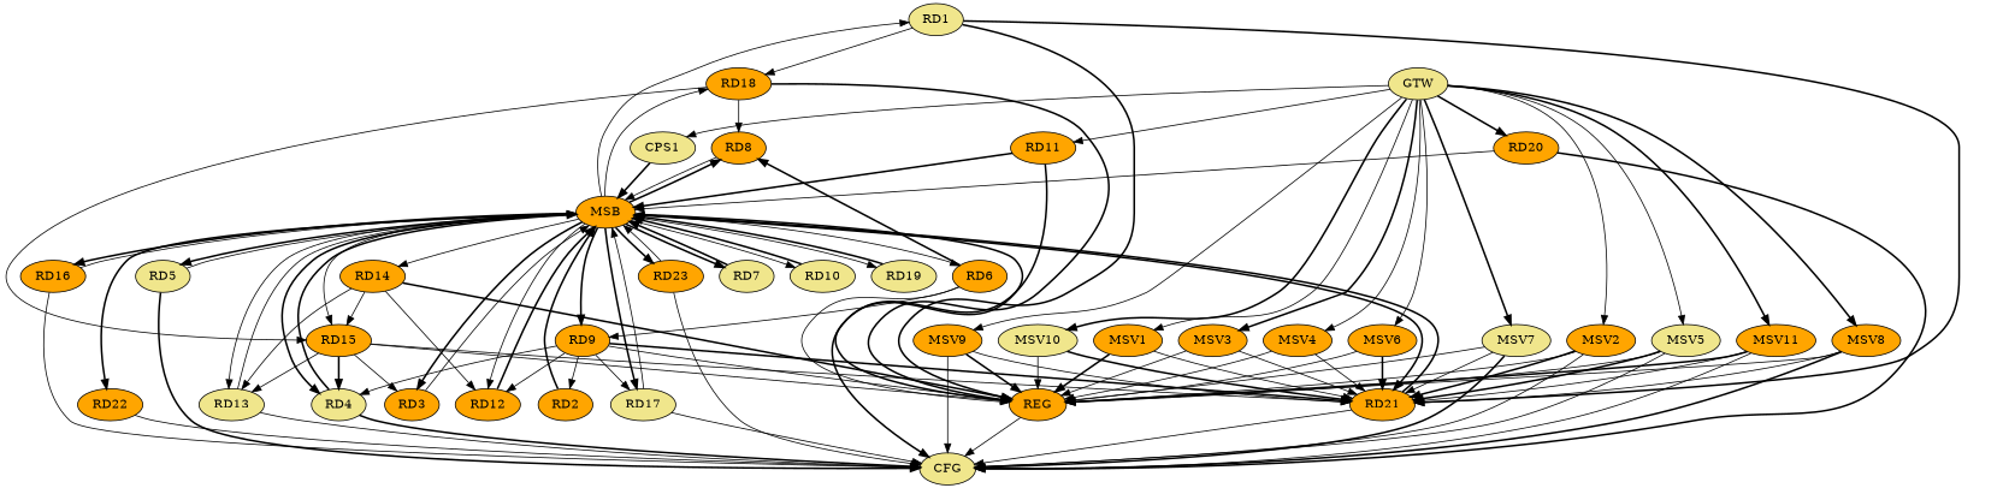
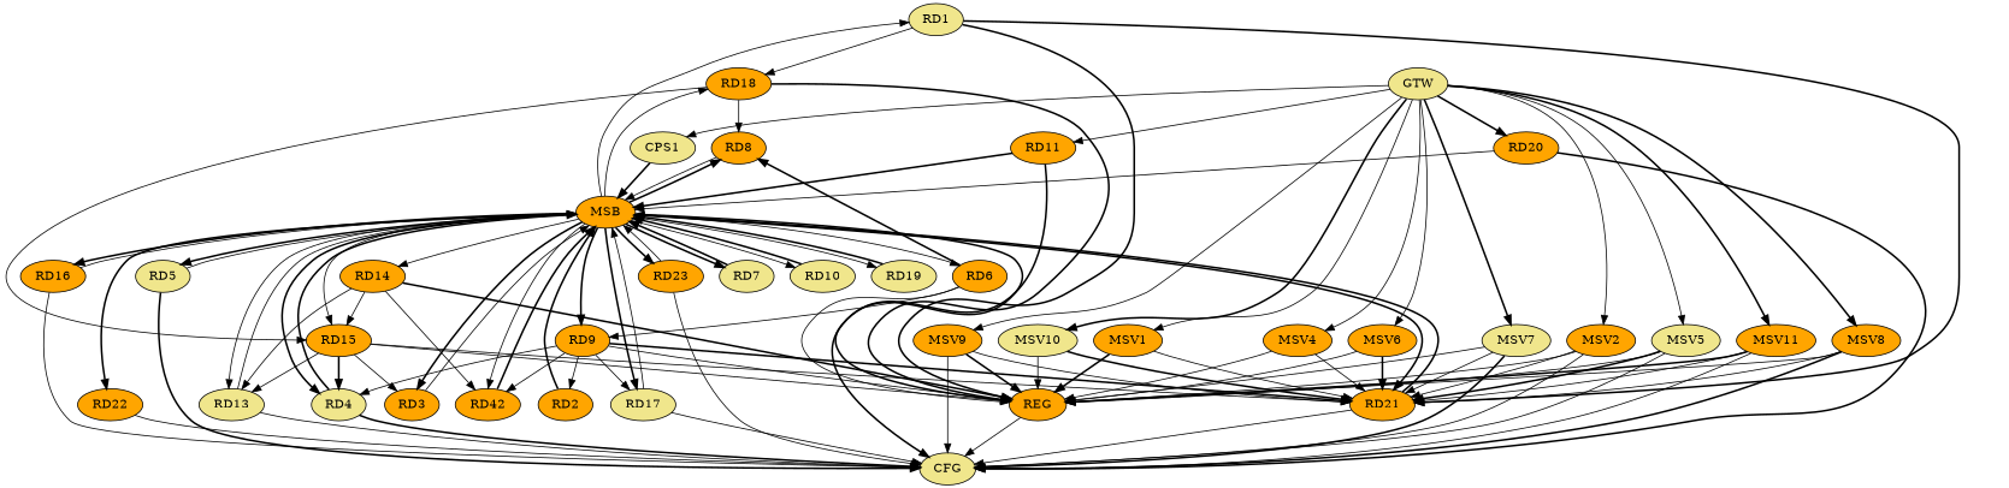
  strict digraph {
    node [fillcolor=orange style=filled]
    edge [style=solid]
    n1 [fillcolor=khaki label=RD1]
    n2 [label=RD18]
    n3 [label=RD21]
    n4 [label=REG]
    n5 [label=RD8]
    n6 [label=RD15]
    n7 [label=MSB]
    n8 [fillcolor=khaki label=CFG]
    n9 [label=RD2]
    n10 [label=RD3]
    n11 [fillcolor=khaki label=RD4]
    n12 [fillcolor=khaki label=RD5]
    n13 [label=RD6]
    n14 [label=RD9]
    n15 [fillcolor=khaki label=RD7]
-   n16 [label=RD12]
+   n16 [label=RD42]
    n17 [fillcolor=khaki label=RD17]
    n18 [fillcolor=khaki label=RD10]
    n19 [fillcolor=khaki label=RD13]
    n20 [label=RD14]
    n21 [label=RD23]
    n22 [label=RD16]
    n23 [fillcolor=khaki label=RD19]
    n24 [label=RD22]
    n25 [label=RD11]
    n26 [label=RD20]
    n27 [fillcolor=khaki label=CPS1]
    n28 [fillcolor=khaki label=GTW]
    n29 [label=MSV1]
    n30 [label=MSV2]
-   n31 [label=MSV3]
    n32 [label=MSV4]
    n33 [fillcolor=khaki label=MSV5]
    n34 [label=MSV6]
    n35 [fillcolor=khaki label=MSV7]
    n36 [label=MSV8]
    n37 [label=MSV9]
    n38 [fillcolor=khaki label=MSV10]
    n39 [label=MSV11]
    n1 -> n2
    n1 -> n3 [style=bold]
    n1 -> n4 [style=bold]
    n2 -> n4 [style=bold]
    n2 -> n5
    n2 -> n6
    n3 -> n7 [style=bold]
    n3 -> n8
    n4 -> n8
    n5 -> n7
    n6 -> n3
    n6 -> n4
    n6 -> n10
    n6 -> n11 [style=bold]
    n6 -> n19
    n7 -> n1
    n7 -> n2
    n7 -> n3 [style=bold]
    n7 -> n4 [style=bold]
    n7 -> n5 [style=bold]
    n7 -> n6
    n7 -> n10 [style=bold]
    n7 -> n11 [style=bold]
    n7 -> n12 [style=bold]
    n7 -> n13
    n7 -> n14 [style=bold]
    n7 -> n15 [style=bold]
    n7 -> n16
    n7 -> n17 [style=bold]
    n7 -> n18
    n7 -> n19
    n7 -> n20
    n7 -> n21 [style=bold]
    n7 -> n22 [style=bold]
    n7 -> n23
    n7 -> n24 [style=bold]
    n9 -> n7 [style=bold]
    n10 -> n7
    n11 -> n7 [style=bold]
    n11 -> n8 [style=bold]
    n12 -> n7
    n12 -> n8 [style=bold]
    n13 -> n4
    n13 -> n5 [style=bold]
    n13 -> n14
    n14 -> n3 [style=bold]
    n14 -> n4
    n14 -> n9
    n14 -> n11
    n14 -> n16
    n14 -> n17
    n15 -> n7 [style=bold]
    n16 -> n7 [style=bold]
    n17 -> n7
    n17 -> n8
    n18 -> n7 [style=bold]
    n19 -> n7
    n19 -> n8
    n20 -> n4 [style=bold]
    n20 -> n6
    n20 -> n16
    n20 -> n19
    n21 -> n7
    n21 -> n8
    n22 -> n7
    n22 -> n8
    n23 -> n7 [style=bold]
    n24 -> n8
    n25 -> n7 [style=bold]
    n25 -> n8 [style=bold]
    n26 -> n7
    n26 -> n8 [style=bold]
    n27 -> n7 [style=bold]
    n28 -> n25
    n28 -> n26 [style=bold]
    n28 -> n27
    n28 -> n29
    n28 -> n30
-   n28 -> n31 [style=bold]
    n28 -> n32
    n28 -> n33
    n28 -> n34
    n28 -> n35 [style=bold]
    n28 -> n36 [style=bold]
    n28 -> n37
    n28 -> n38 [style=bold]
    n28 -> n39 [style=bold]
    n29 -> n3
    n29 -> n4 [style=bold]
-   n30 -> n3 [style=bold]
+   n30 -> n3
    n30 -> n4
    n30 -> n8
-   n31 -> n3
-   n31 -> n4
    n32 -> n3
    n32 -> n4
    n33 -> n3 [style=bold]
    n33 -> n4
    n33 -> n8
    n34 -> n3 [style=bold]
    n34 -> n4
    n35 -> n3
    n35 -> n4
    n35 -> n8 [style=bold]
    n36 -> n3
    n36 -> n4
    n36 -> n8 [style=bold]
    n37 -> n3
    n37 -> n4 [style=bold]
    n37 -> n8
    n38 -> n3 [style=bold]
    n38 -> n4
    n39 -> n3
    n39 -> n4 [style=bold]
    n39 -> n8
  }
